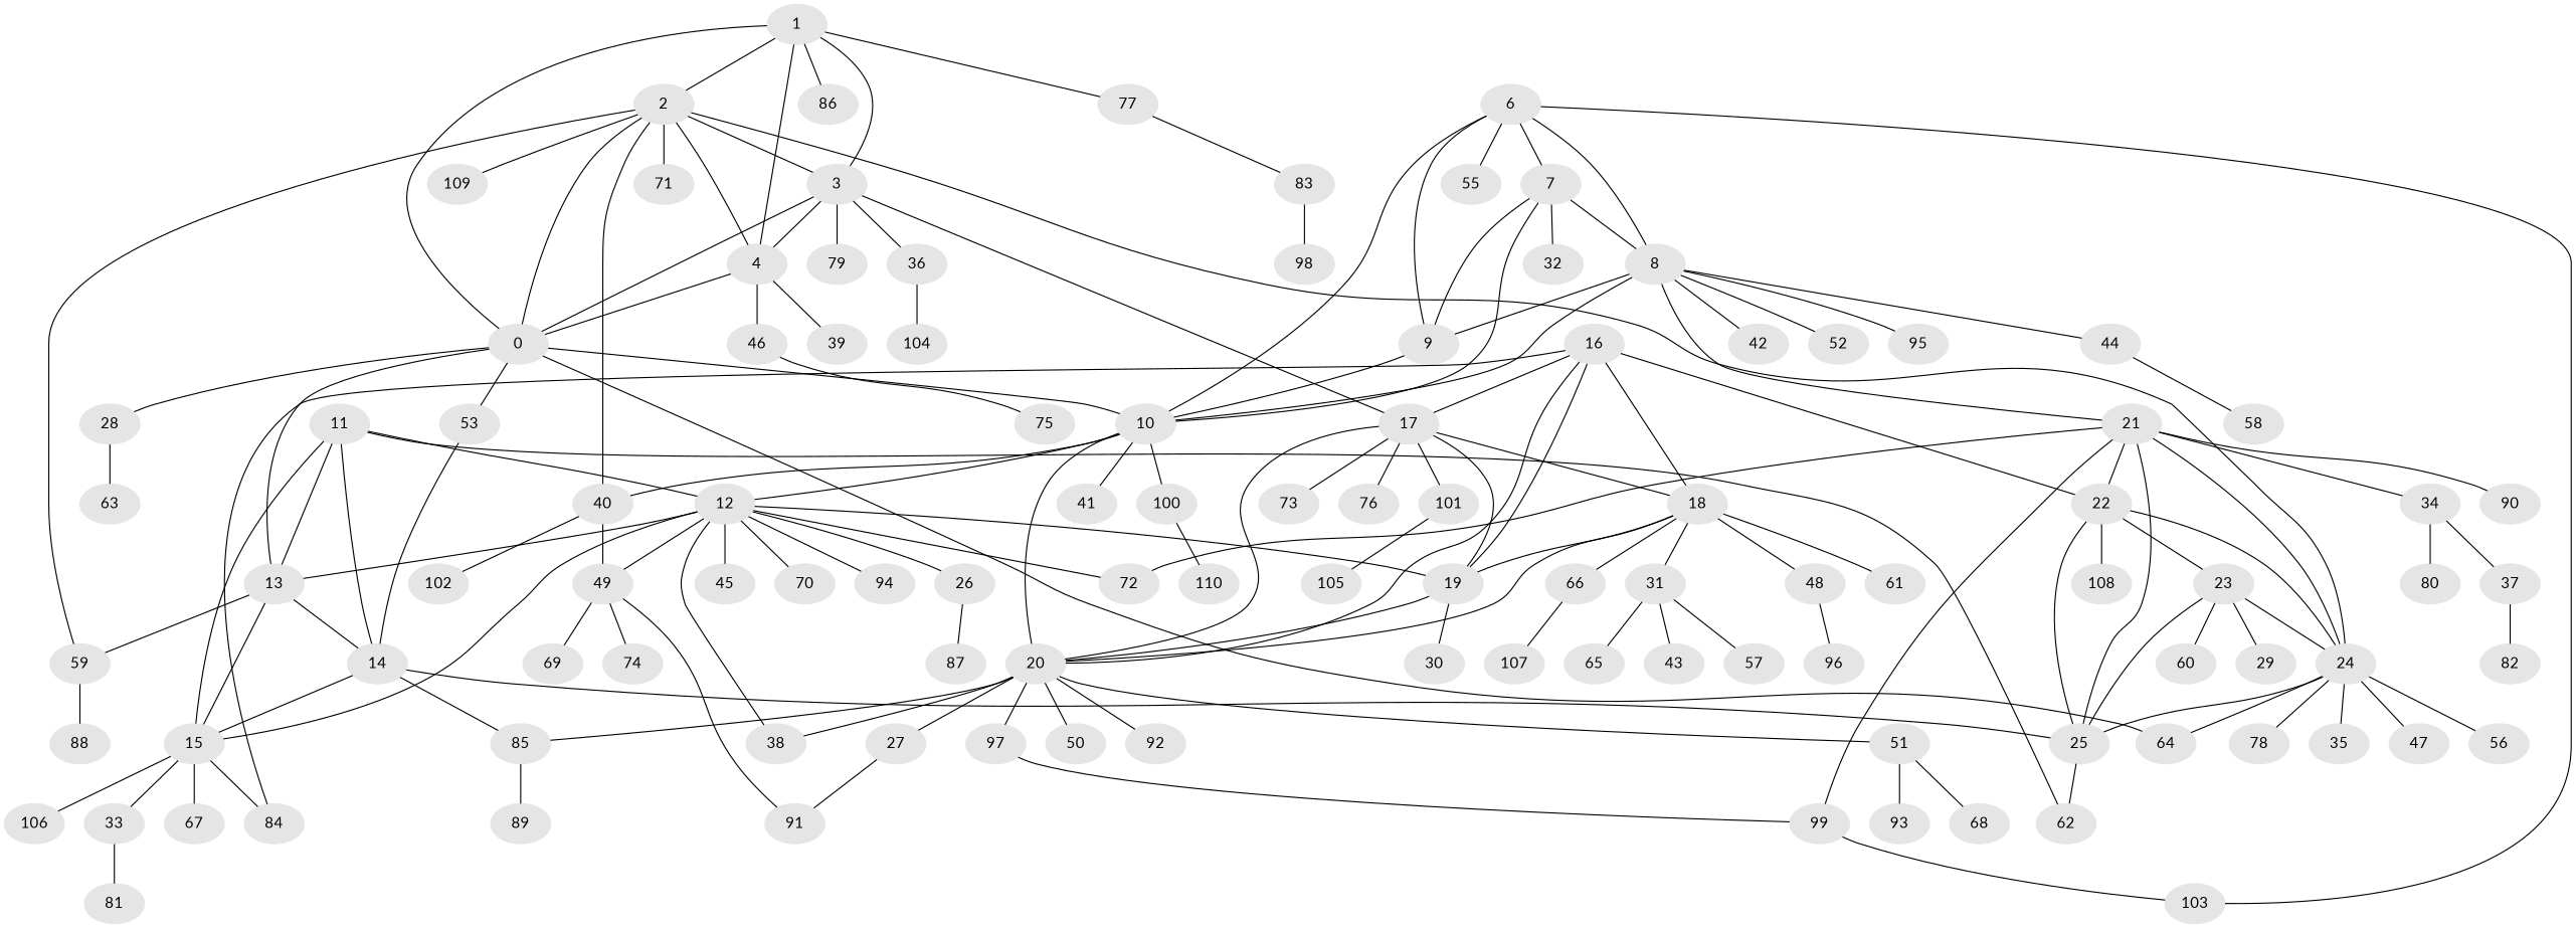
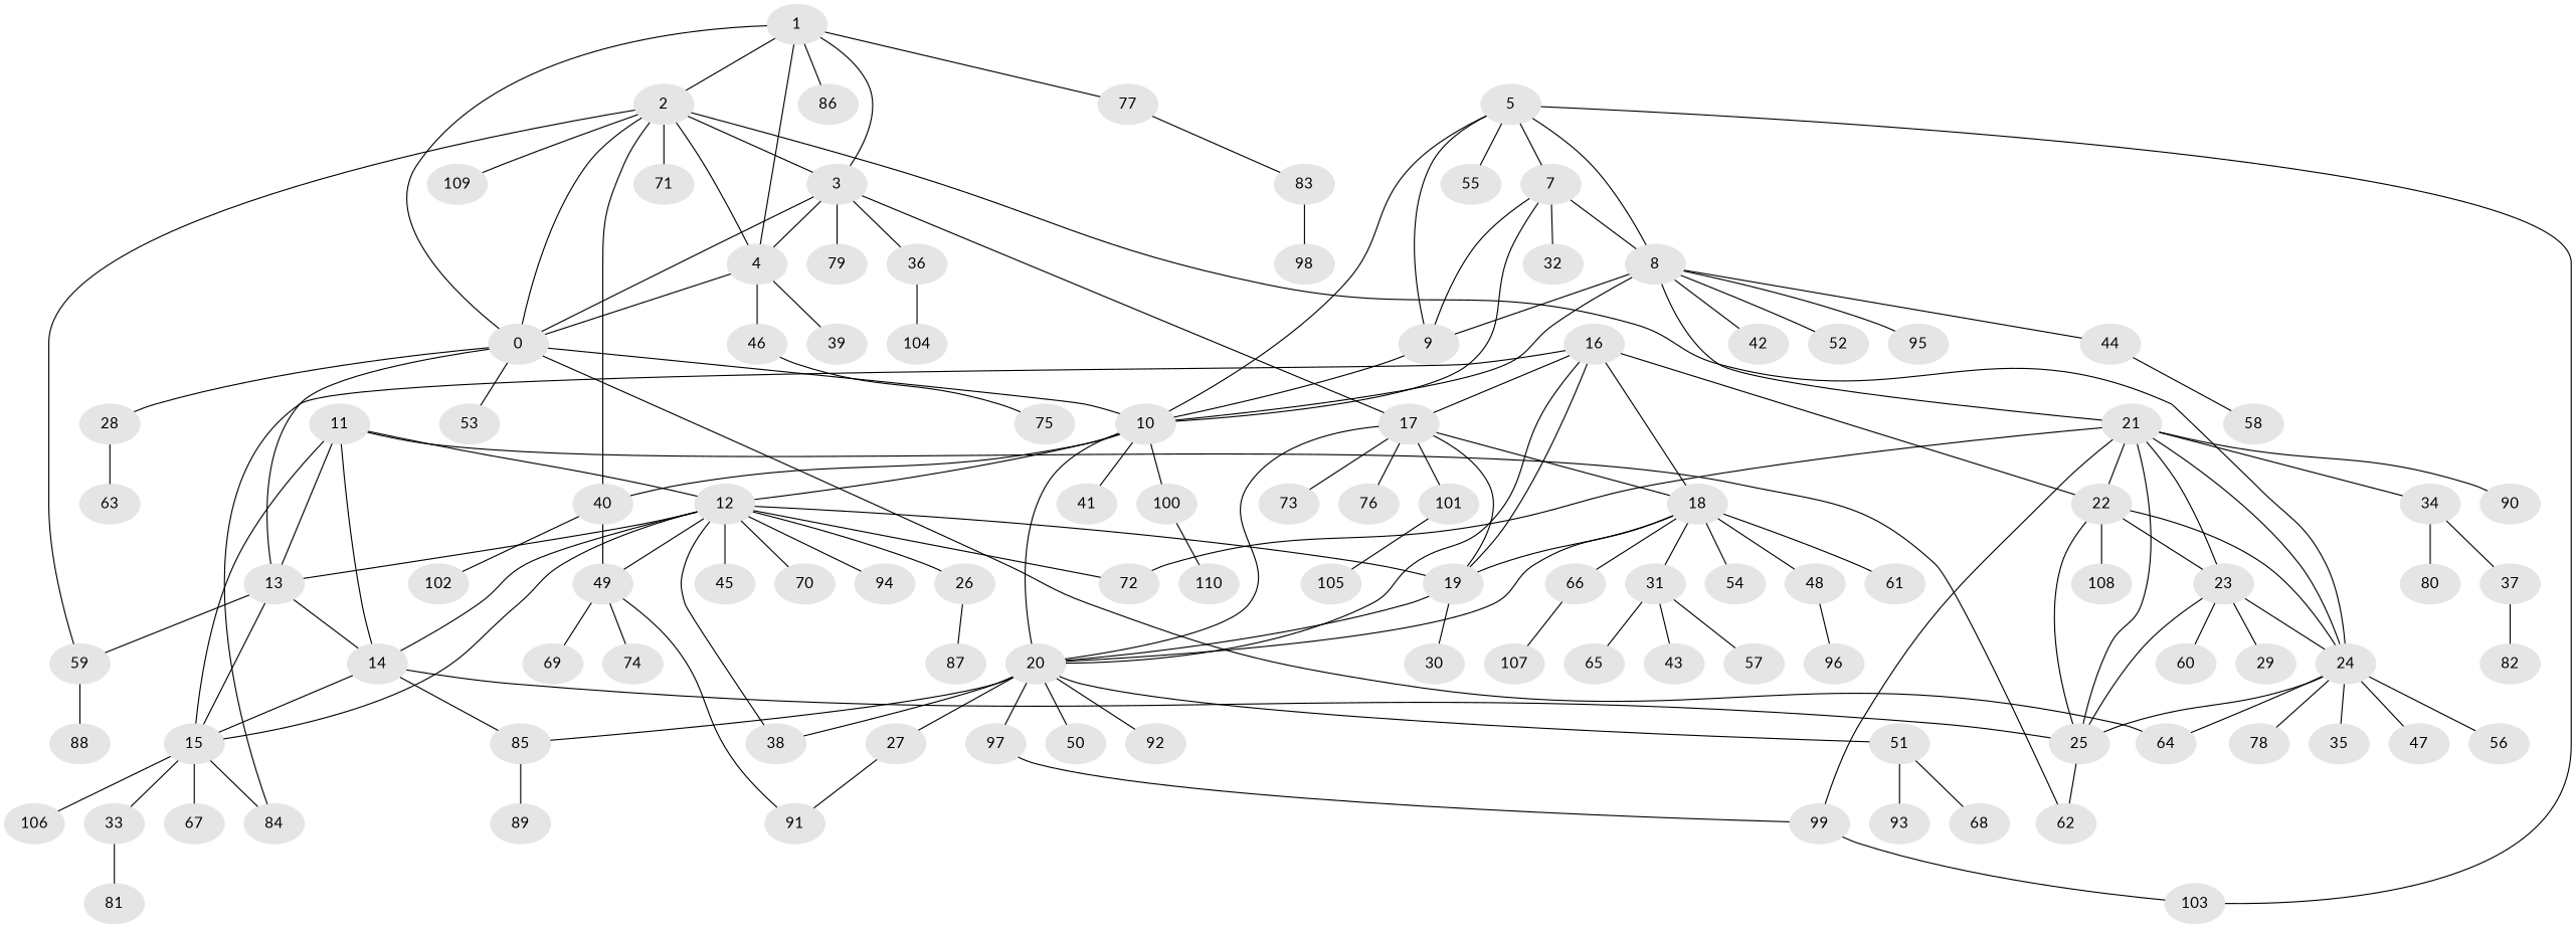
  graph {
    fontname=Lato
    node [color=gray90 fontname=Lato style=filled]
    edge [fontname=Lato]
    1
    2
    3
    4
    n5 [label=0]
    77
    86
    24
    40
    59
    71
    109
    17
    36
    79
    39
    46
    10
    13
    28
    53
    64
    83
    25
    35
    47
    56
    78
    49
    102
    88
    20
    19
    18
    73
    76
    101
    104
    75
    12
    41
    100
    14
    15
    63
-   6
+   6 [label=5]
    7
    8
    9
    55
    103
    32
    21
    42
    44
    52
    95
    72
    22
    23
    34
    90
    99
    58
    26
    38
    45
    70
    94
    85
    27
    50
    51
    92
    97
    110
    11
    62
    33
    67
    84
    106
    30
    87
    91
    69
    74
    89
    81
    16
    31
    48
+   54
    61
    66
    108
    105
    43
    57
    65
    96
    107
    68
    93
    29
    60
    37
    80
    82
    98
    1 -- 2
    1 -- 3
    1 -- 4
    1 -- n5
    1 -- 77
    1 -- 86
    2 -- 3
    2 -- 4
    2 -- n5
    2 -- 24
    2 -- 40
    2 -- 59
    2 -- 71
    2 -- 109
    3 -- 4
    3 -- n5
    3 -- 17
    3 -- 36
    3 -- 79
    4 -- n5
    4 -- 39
    4 -- 46
    n5 -- 10
    n5 -- 13
    n5 -- 28
    n5 -- 53
    n5 -- 64
    77 -- 83
    24 -- 64
    24 -- 25
    24 -- 35
    24 -- 47
    24 -- 56
    24 -- 78
    40 -- 49
    40 -- 102
    59 -- 88
    17 -- 20
    17 -- 19
    17 -- 18
    17 -- 73
    17 -- 76
    17 -- 101
    36 -- 104
    46 -- 75
    10 -- 40
    10 -- 20
    10 -- 12
    10 -- 41
    10 -- 100
    13 -- 59
    13 -- 14
    13 -- 15
    28 -- 63
    83 -- 98
    25 -- 62
    49 -- 91
    49 -- 69
    49 -- 74
    20 -- 38
    20 -- 85
    20 -- 27
    20 -- 50
    20 -- 51
    20 -- 92
    20 -- 97
    19 -- 20
    19 -- 30
    18 -- 20
    18 -- 19
    18 -- 31
    18 -- 48
+   18 -- 54
    18 -- 61
    18 -- 66
    101 -- 105
    12 -- 13
    12 -- 49
    12 -- 19
-   53 -- 14
+   12 -- 14
    12 -- 15
    12 -- 72
    12 -- 26
    12 -- 38
    12 -- 45
    12 -- 70
    12 -- 94
    100 -- 110
    14 -- 25
    14 -- 15
    14 -- 85
    15 -- 33
    15 -- 67
    15 -- 84
    15 -- 106
    6 -- 10
    6 -- 7
    6 -- 8
    6 -- 9
    6 -- 55
    6 -- 103
    7 -- 10
    7 -- 8
    7 -- 9
    7 -- 32
    8 -- 10
    8 -- 9
    8 -- 21
    8 -- 42
    8 -- 44
    8 -- 52
    8 -- 95
    9 -- 10
    21 -- 24
    21 -- 25
    21 -- 72
    21 -- 22
+   21 -- 23
    21 -- 34
    21 -- 90
    21 -- 99
    44 -- 58
    22 -- 24
    22 -- 25
    22 -- 23
    22 -- 108
    23 -- 24
    23 -- 25
    23 -- 29
    23 -- 60
    34 -- 37
    34 -- 80
    99 -- 103
    26 -- 87
    85 -- 89
    27 -- 91
    51 -- 68
    51 -- 93
    97 -- 99
    11 -- 13
    11 -- 12
    11 -- 14
    11 -- 15
    11 -- 62
    33 -- 81
    16 -- 17
    16 -- 20
    16 -- 19
    16 -- 18
    16 -- 22
    16 -- 84
    31 -- 43
    31 -- 57
    31 -- 65
    48 -- 96
    66 -- 107
    37 -- 82
  }
